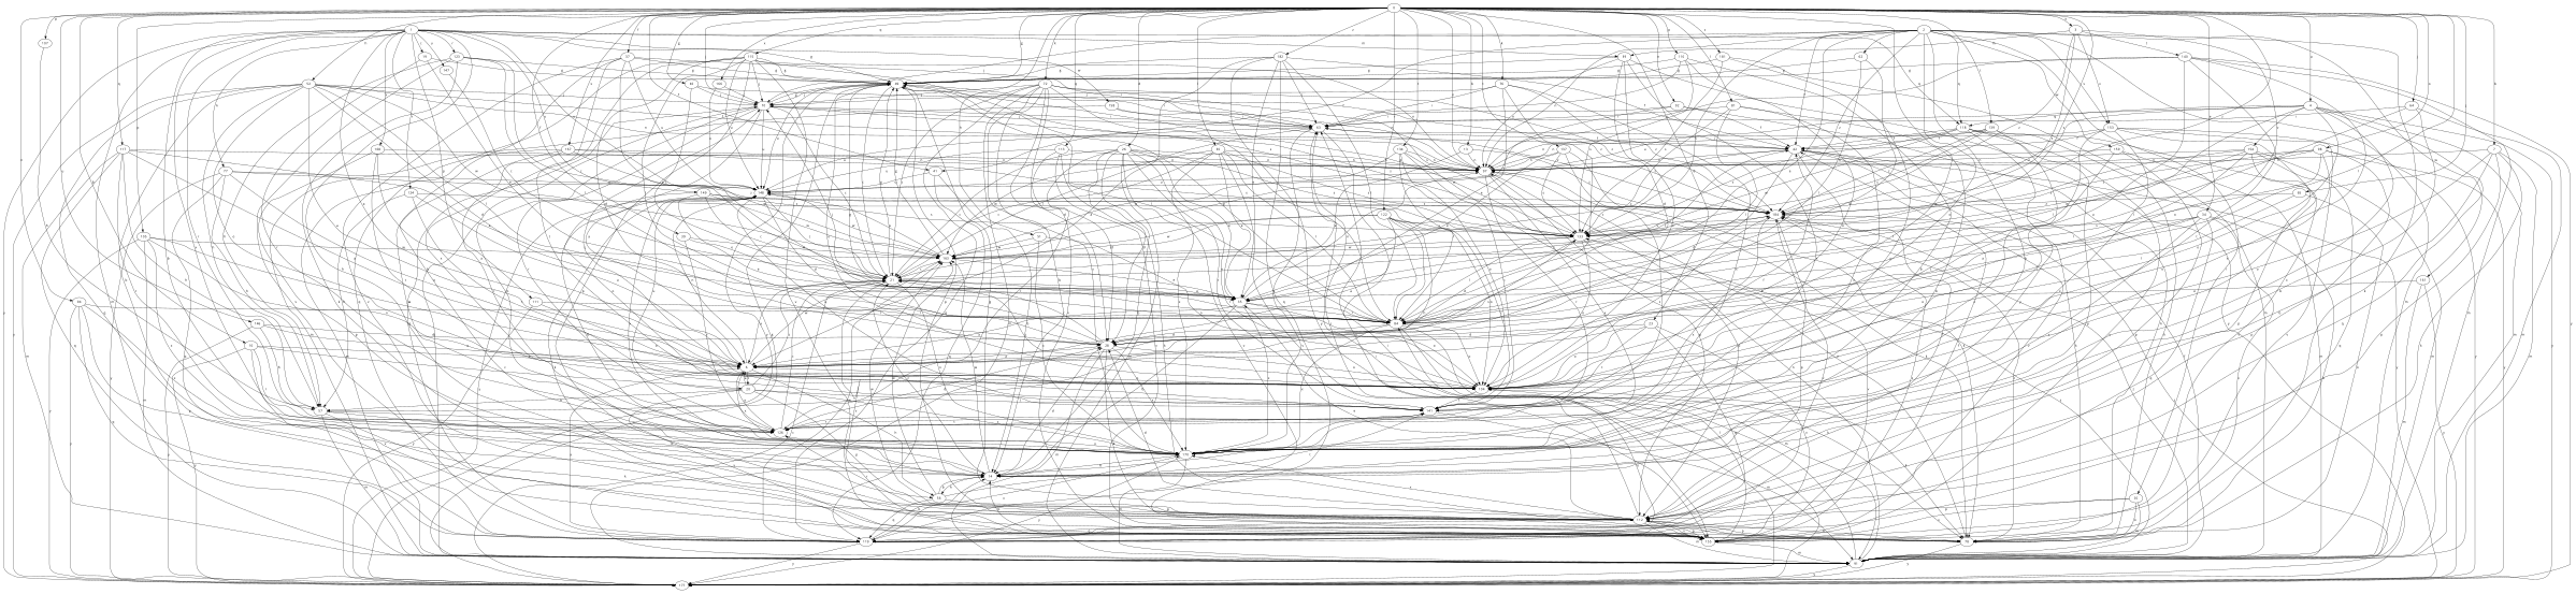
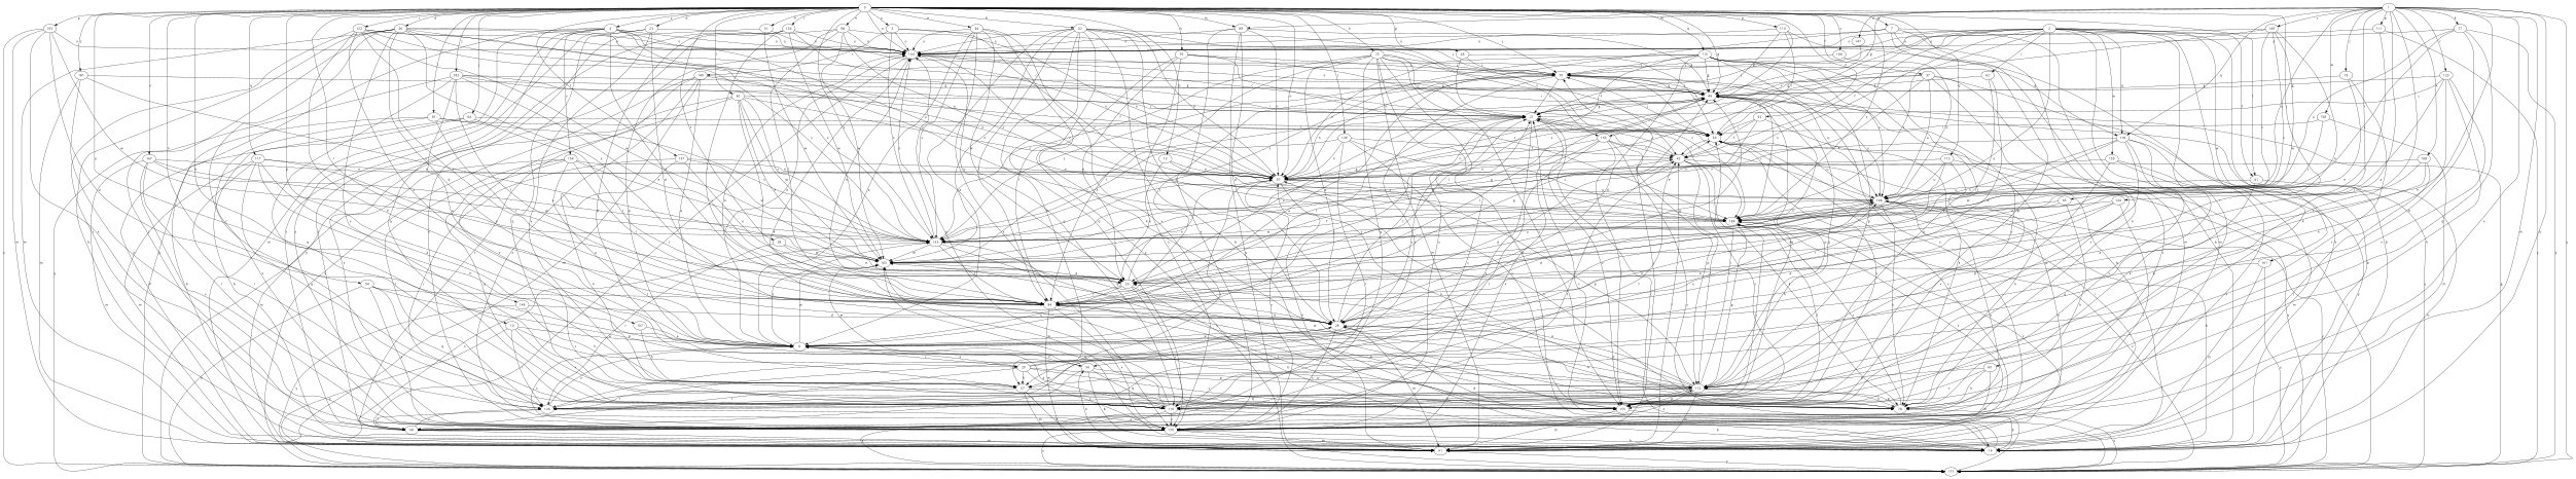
  strict digraph {
    fontname="Open Sans"
    node [fontname="Open Sans"]
    edge [fontname="Open Sans"]
    0
    3
    4
    7
    10
    13
    23
    26
    34
    37
    39
    41
    46
    49
    51
    52
    64
    65
    70
    72
    76
    80
    81
    84
    89
    92
    94
    97
    98
    104
    105
    107
    110
    113
    115
    117
    122
    133
    134
    137
    139
    146
    166
    167
    181
    182
    184
    153
    140
    91
    118
    148
    170
    177
    119
    154
    14
    78
    112
    6
    126
    20
    155
    35
    28
    141
    21
    63
    163
    42
    57
    1
    19
    56
    77
    111
    123
    124
    147
    149
    158
    168
    2
    60
    62
    159
    161
    0 -> 3 [label=a]
    0 -> 4 [label=a]
    0 -> 7 [label=b]
    0 -> 10 [label=b]
    0 -> 13 [label=b]
    0 -> 23 [label=d]
    0 -> 26 [label=d]
    0 -> 34 [label=e]
    0 -> 37 [label=f]
    0 -> 39 [label=f]
    0 -> 41 [label=f]
    0 -> 46 [label=g]
    0 -> 49 [label=g]
    0 -> 51 [label=h]
    0 -> 52 [label=h]
    0 -> 64 [label=j]
    0 -> 65 [label=j]
    0 -> 70 [label=j]
    0 -> 72 [label=k]
    0 -> 76 [label=k]
    0 -> 80 [label=l]
    0 -> 81 [label=l]
    0 -> 84 [label=l]
-   3 -> 89 [label=m]
+   0 -> 89 [label=m]
    0 -> 92 [label=n]
    0 -> 94 [label=n]
    0 -> 97 [label=n]
    0 -> 98 [label=o]
    0 -> 104 [label=o]
    0 -> 105 [label=p]
    0 -> 107 [label=p]
    0 -> 110 [label=p]
    0 -> 113 [label=q]
    0 -> 115 [label=q]
    0 -> 117 [label=q]
    0 -> 122 [label=r]
    0 -> 133 [label=s]
    0 -> 134 [label=t]
    0 -> 137 [label=t]
    0 -> 139 [label=t]
    0 -> 146 [label=u]
    0 -> 166 [label=x]
    0 -> 167 [label=x]
    0 -> 181 [label=z]
    0 -> 182 [label=z]
    0 -> 184 [label=z]
    3 -> 104 [label=o]
    3 -> 133 [label=s]
    3 -> 184 [label=z]
    3 -> 153 [label=v]
    3 -> 140 [label=t]
    4 -> 84 [label=l]
    4 -> 104 [label=o]
    4 -> 184 [label=z]
    4 -> 91 [label=m]
    4 -> 118 [label=q]
    4 -> 148 [label=u]
    4 -> 170 [label=x]
    4 -> 177 [label=y]
    4 -> 119 [label=q]
    4 -> 154 [label=v]
    7 -> 97 [label=n]
    7 -> 104 [label=o]
    7 -> 91 [label=m]
    7 -> 14 [label=b]
    7 -> 78 [label=k]
    7 -> 112 [label=p]
    10 -> 177 [label=y]
    10 -> 6 [label=a]
    10 -> 126 [label=r]
    10 -> 20 [label=c]
    10 -> 155 [label=v]
    13 -> 97 [label=n]
    13 -> 184 [label=z]
    13 -> 35 [label=e]
    23 -> 104 [label=o]
    23 -> 119 [label=q]
    23 -> 155 [label=v]
    23 -> 28 [label=d]
    23 -> 141 [label=t]
    26 -> 97 [label=n]
    26 -> 104 [label=o]
    26 -> 133 [label=s]
    26 -> 91 [label=m]
    26 -> 14 [label=b]
    26 -> 126 [label=r]
    26 -> 155 [label=v]
    26 -> 35 [label=e]
    26 -> 28 [label=d]
    26 -> 141 [label=t]
    26 -> 21 [label=c]
    34 -> 104 [label=o]
    34 -> 133 [label=s]
    34 -> 170 [label=x]
    34 -> 119 [label=q]
    34 -> 78 [label=k]
    34 -> 6 [label=a]
    34 -> 155 [label=v]
    37 -> 49 [label=g]
    37 -> 148 [label=u]
    37 -> 14 [label=b]
    37 -> 155 [label=v]
    37 -> 35 [label=e]
    37 -> 141 [label=t]
    37 -> 63 [label=i]
    39 -> 126 [label=r]
    39 -> 35 [label=e]
    39 -> 163 [label=w]
    41 -> 148 [label=u]
    41 -> 119 [label=q]
    41 -> 14 [label=b]
    46 -> 70 [label=j]
    46 -> 21 [label=c]
    46 -> 63 [label=i]
    49 -> 70 [label=j]
    49 -> 84 [label=l]
    49 -> 97 [label=n]
    49 -> 104 [label=o]
    49 -> 184 [label=z]
    49 -> 148 [label=u]
    49 -> 177 [label=y]
    49 -> 112 [label=p]
    49 -> 21 [label=c]
    51 -> 104 [label=o]
    51 -> 170 [label=x]
    51 -> 163 [label=w]
    52 -> 70 [label=j]
    52 -> 84 [label=l]
    52 -> 97 [label=n]
    52 -> 104 [label=o]
    52 -> 177 [label=y]
    52 -> 119 [label=q]
    52 -> 14 [label=b]
    52 -> 6 [label=a]
    52 -> 28 [label=d]
    52 -> 163 [label=w]
    52 -> 42 [label=f]
    52 -> 57 [label=h]
    64 -> 84 [label=l]
    64 -> 91 [label=m]
    64 -> 14 [label=b]
    64 -> 63 [label=i]
    65 -> 84 [label=l]
    65 -> 184 [label=z]
    65 -> 78 [label=k]
    70 -> 49 [label=g]
    70 -> 133 [label=s]
    70 -> 148 [label=u]
    70 -> 119 [label=q]
    70 -> 14 [label=b]
    70 -> 6 [label=a]
    70 -> 126 [label=r]
    70 -> 21 [label=c]
    70 -> 63 [label=i]
    72 -> 70 [label=j]
    72 -> 84 [label=l]
    72 -> 133 [label=s]
    72 -> 184 [label=z]
    72 -> 91 [label=m]
    72 -> 170 [label=x]
    72 -> 119 [label=q]
    72 -> 14 [label=b]
    72 -> 155 [label=v]
    72 -> 28 [label=d]
    72 -> 21 [label=c]
    76 -> 70 [label=j]
    76 -> 84 [label=l]
    76 -> 184 [label=z]
    76 -> 170 [label=x]
    76 -> 35 [label=e]
    76 -> 63 [label=i]
    80 -> 84 [label=l]
    80 -> 97 [label=n]
    80 -> 133 [label=s]
    80 -> 170 [label=x]
    80 -> 155 [label=v]
    80 -> 35 [label=e]
    80 -> 21 [label=c]
    80 -> 163 [label=w]
    81 -> 84 [label=l]
    81 -> 133 [label=s]
    81 -> 170 [label=x]
    81 -> 14 [label=b]
    81 -> 63 [label=i]
    84 -> 49 [label=g]
    84 -> 70 [label=j]
    84 -> 104 [label=o]
    84 -> 91 [label=m]
    84 -> 170 [label=x]
    84 -> 78 [label=k]
    84 -> 28 [label=d]
    89 -> 49 [label=g]
    89 -> 97 [label=n]
    89 -> 104 [label=o]
    89 -> 170 [label=x]
    89 -> 177 [label=y]
    89 -> 28 [label=d]
    92 -> 78 [label=k]
    92 -> 63 [label=i]
    92 -> 163 [label=w]
    92 -> 42 [label=f]
    94 -> 84 [label=l]
    94 -> 170 [label=x]
    94 -> 177 [label=y]
    94 -> 119 [label=q]
    94 -> 112 [label=p]
    97 -> 148 [label=u]
    97 -> 170 [label=x]
    97 -> 78 [label=k]
    97 -> 112 [label=p]
    97 -> 126 [label=r]
    98 -> 84 [label=l]
    98 -> 97 [label=n]
    98 -> 104 [label=o]
    98 -> 184 [label=z]
    98 -> 177 [label=y]
    98 -> 112 [label=p]
    98 -> 163 [label=w]
    104 -> 70 [label=j]
    104 -> 184 [label=z]
    104 -> 78 [label=k]
    104 -> 141 [label=t]
    104 -> 21 [label=c]
    105 -> 104 [label=o]
    105 -> 91 [label=m]
    105 -> 170 [label=x]
    105 -> 177 [label=y]
    105 -> 6 [label=a]
    105 -> 163 [label=w]
-   146 -> 6 [label=a]
+   107 -> 6 [label=a]
    107 -> 57 [label=h]
    110 -> 49 [label=g]
    110 -> 104 [label=o]
    110 -> 133 [label=s]
    110 -> 14 [label=b]
    110 -> 63 [label=i]
    113 -> 97 [label=n]
    113 -> 148 [label=u]
    113 -> 78 [label=k]
    113 -> 155 [label=v]
    113 -> 28 [label=d]
    115 -> 49 [label=g]
    115 -> 70 [label=j]
    115 -> 84 [label=l]
    115 -> 97 [label=n]
    115 -> 133 [label=s]
    115 -> 148 [label=u]
    115 -> 170 [label=x]
    115 -> 119 [label=q]
    115 -> 112 [label=p]
    115 -> 155 [label=v]
    115 -> 28 [label=d]
    117 -> 97 [label=n]
    117 -> 91 [label=m]
    117 -> 119 [label=q]
    117 -> 6 [label=a]
    117 -> 126 [label=r]
    117 -> 35 [label=e]
    117 -> 57 [label=h]
    122 -> 84 [label=l]
    122 -> 104 [label=o]
    122 -> 133 [label=s]
    122 -> 6 [label=a]
    122 -> 141 [label=t]
    122 -> 21 [label=c]
    122 -> 163 [label=w]
    122 -> 57 [label=h]
    133 -> 49 [label=g]
    133 -> 84 [label=l]
    133 -> 104 [label=o]
    133 -> 155 [label=v]
    133 -> 28 [label=d]
    133 -> 163 [label=w]
    134 -> 84 [label=l]
    134 -> 97 [label=n]
    134 -> 104 [label=o]
    134 -> 112 [label=p]
    134 -> 141 [label=t]
    134 -> 163 [label=w]
    137 -> 97 [label=n]
    137 -> 133 [label=s]
    137 -> 78 [label=k]
    137 -> 126 [label=r]
    137 -> 35 [label=e]
    139 -> 97 [label=n]
    139 -> 133 [label=s]
    139 -> 184 [label=z]
    139 -> 155 [label=v]
    139 -> 141 [label=t]
    139 -> 42 [label=f]
    146 -> 177 [label=y]
    146 -> 28 [label=d]
    146 -> 57 [label=h]
    166 -> 70 [label=j]
    166 -> 148 [label=u]
    167 -> 97 [label=n]
    167 -> 133 [label=s]
    167 -> 91 [label=m]
    167 -> 170 [label=x]
    167 -> 126 [label=r]
    167 -> 163 [label=w]
    181 -> 49 [label=g]
    181 -> 133 [label=s]
    181 -> 91 [label=m]
    181 -> 170 [label=x]
    182 -> 49 [label=g]
    182 -> 84 [label=l]
    182 -> 177 [label=y]
    182 -> 119 [label=q]
    182 -> 6 [label=a]
    182 -> 35 [label=e]
    182 -> 63 [label=i]
    182 -> 42 [label=f]
    184 -> 133 [label=s]
    184 -> 170 [label=x]
    184 -> 112 [label=p]
    153 -> 97 [label=n]
    153 -> 170 [label=x]
    153 -> 177 [label=y]
    153 -> 112 [label=p]
    153 -> 155 [label=v]
    153 -> 141 [label=t]
    153 -> 42 [label=f]
    140 -> 49 [label=g]
    140 -> 97 [label=n]
    140 -> 91 [label=m]
    140 -> 170 [label=x]
    140 -> 177 [label=y]
    140 -> 6 [label=a]
    140 -> 141 [label=t]
    91 -> 70 [label=j]
    91 -> 97 [label=n]
    91 -> 133 [label=s]
    91 -> 184 [label=z]
    91 -> 177 [label=y]
    91 -> 63 [label=i]
    91 -> 42 [label=f]
    118 -> 133 [label=s]
    118 -> 14 [label=y]
    118 -> 78 [label=k]
    118 -> 112 [label=p]
    118 -> 155 [label=v]
    118 -> 163 [label=w]
    118 -> 42 [label=f]
    148 -> 184 [label=z]
    148 -> 170 [label=x]
    148 -> 177 [label=y]
    148 -> 14 [label=b]
    148 -> 78 [label=k]
    148 -> 28 [label=d]
    148 -> 21 [label=c]
    148 -> 163 [label=w]
    170 -> 91 [label=m]
    170 -> 177 [label=y]
    170 -> 14 [label=b]
    177 -> 49 [label=g]
    177 -> 184 [label=z]
    177 -> 21 [label=c]
    177 -> 63 [label=i]
    119 -> 104 [label=o]
    119 -> 184 [label=z]
    119 -> 170 [label=x]
    119 -> 177 [label=y]
    119 -> 14 [label=b]
    119 -> 6 [label=a]
    119 -> 163 [label=w]
    119 -> 42 [label=f]
    154 -> 84 [label=l]
    154 -> 97 [label=n]
    154 -> 133 [label=s]
    154 -> 91 [label=m]
    154 -> 119 [label=q]
    154 -> 6 [label=a]
    154 -> 126 [label=r]
    14 -> 28 [label=d]
    14 -> 21 [label=c]
    14 -> 163 [label=w]
    14 -> 56 [label=h]
    78 -> 97 [label=n]
    78 -> 184 [label=z]
    78 -> 177 [label=y]
    78 -> 112 [label=p]
    112 -> 49 [label=g]
    112 -> 91 [label=m]
    112 -> 170 [label=x]
    112 -> 119 [label=q]
    112 -> 78 [label=k]
    112 -> 126 [label=r]
    112 -> 155 [label=v]
    112 -> 35 [label=e]
    112 -> 28 [label=d]
    112 -> 63 [label=i]
    112 -> 163 [label=w]
    6 -> 104 [label=o]
    6 -> 133 [label=s]
    6 -> 148 [label=n]
    6 -> 170 [label=x]
    6 -> 20 [label=c]
    6 -> 163 [label=w]
    6 -> 56 [label=h]
    126 -> 170 [label=x]
    126 -> 6 [label=a]
    126 -> 28 [label=d]
    126 -> 141 [label=t]
    126 -> 21 [label=c]
    20 -> 148 [label=u]
    20 -> 170 [label=x]
    20 -> 112 [label=p]
    20 -> 6 [label=a]
    20 -> 155 [label=v]
    20 -> 141 [label=t]
    20 -> 21 [label=c]
    20 -> 57 [label=h]
    155 -> 84 [label=l]
    155 -> 184 [label=z]
    155 -> 91 [label=m]
    155 -> 14 [label=b]
    155 -> 112 [label=p]
    35 -> 84 [label=l]
    35 -> 97 [label=n]
    35 -> 104 [label=o]
    35 -> 170 [label=x]
    35 -> 14 [label=b]
    35 -> 6 [label=a]
    35 -> 42 [label=f]
    28 -> 49 [label=g]
    28 -> 104 [label=o]
    28 -> 91 [label=m]
    28 -> 170 [label=x]
    28 -> 78 [label=k]
    28 -> 6 [label=a]
    28 -> 21 [label=c]
    141 -> 91 [label=m]
    141 -> 148 [label=u]
    141 -> 126 [label=r]
    141 -> 42 [label=f]
    21 -> 49 [label=g]
    21 -> 84 [label=l]
    21 -> 184 [label=z]
    21 -> 170 [label=x]
    21 -> 6 [label=a]
    21 -> 155 [label=v]
    21 -> 35 [label=e]
    21 -> 63 [label=i]
    63 -> 70 [label=j]
    63 -> 148 [label=u]
    63 -> 170 [label=x]
    63 -> 155 [label=v]
    63 -> 42 [label=f]
    163 -> 49 [label=g]
    163 -> 148 [label=u]
    163 -> 35 [label=e]
    163 -> 21 [label=c]
    42 -> 97 [label=n]
    42 -> 177 [label=y]
    42 -> 78 [label=k]
    42 -> 112 [label=f]
    42 -> 155 [label=v]
    42 -> 28 [label=d]
    42 -> 21 [label=c]
    42 -> 63 [label=i]
    57 -> 91 [label=m]
    57 -> 14 [label=b]
    57 -> 78 [label=k]
    57 -> 126 [label=r]
    1 -> 49 [label=g]
    1 -> 89 [label=m]
    1 -> 91 [label=m]
    1 -> 118 [label=q]
    1 -> 148 [label=u]
    1 -> 170 [label=x]
    1 -> 177 [label=y]
    1 -> 14 [label=b]
    1 -> 6 [label=a]
    1 -> 126 [label=r]
    1 -> 19 [label=c]
    1 -> 56 [label=h]
    1 -> 77 [label=k]
    1 -> 111 [label=p]
    1 -> 123 [label=r]
    1 -> 124 [label=r]
    1 -> 147 [label=u]
    1 -> 149 [label=v]
    1 -> 158 [label=w]
    1 -> 168 [label=x]
    19 -> 49 [label=g]
    19 -> 126 [label=r]
    19 -> 35 [label=e]
    56 -> 119 [label=q]
    56 -> 14 [label=b]
    56 -> 112 [label=p]
    56 -> 141 [label=t]
    56 -> 163 [label=w]
    77 -> 104 [label=o]
    77 -> 184 [label=z]
    77 -> 148 [label=u]
    77 -> 177 [label=y]
    77 -> 119 [label=q]
    77 -> 57 [label=h]
    111 -> 84 [label=l]
    111 -> 104 [label=o]
    111 -> 177 [label=y]
    123 -> 49 [label=g]
    123 -> 84 [label=l]
    123 -> 78 [label=k]
    123 -> 155 [label=v]
    123 -> 21 [label=c]
    123 -> 57 [label=h]
    124 -> 184 [label=z]
    124 -> 6 [label=a]
    124 -> 141 [label=t]
    124 -> 57 [label=h]
    147 -> 21 [label=c]
    149 -> 104 [label=o]
    149 -> 133 [label=s]
    149 -> 184 [label=z]
    149 -> 35 [label=e]
    149 -> 21 [label=c]
    149 -> 163 [label=w]
    158 -> 184 [label=z]
    158 -> 91 [label=m]
    158 -> 63 [label=i]
    168 -> 97 [label=n]
    168 -> 112 [label=p]
    168 -> 6 [label=a]
    168 -> 141 [label=t]
    2 -> 41 [label=f]
    2 -> 70 [label=j]
    2 -> 97 [label=n]
    2 -> 104 [label=o]
    2 -> 133 [label=s]
    2 -> 184 [label=z]
    2 -> 153 [label=v]
    2 -> 91 [label=m]
    2 -> 118 [label=q]
    2 -> 14 [label=b]
    2 -> 78 [label=k]
    2 -> 35 [label=e]
    2 -> 42 [label=f]
    2 -> 60 [label=i]
    2 -> 62 [label=i]
    2 -> 159 [label=w]
    2 -> 161 [label=w]
    60 -> 91 [label=m]
    60 -> 78 [label=k]
    60 -> 112 [label=p]
    60 -> 155 [label=v]
    62 -> 49 [label=g]
    62 -> 84 [label=l]
    62 -> 28 [label=d]
    159 -> 97 [label=n]
    159 -> 91 [label=m]
    159 -> 170 [label=x]
    159 -> 112 [label=p]
    161 -> 91 [label=m]
    161 -> 177 [label=y]
    161 -> 35 [label=e]
  }
